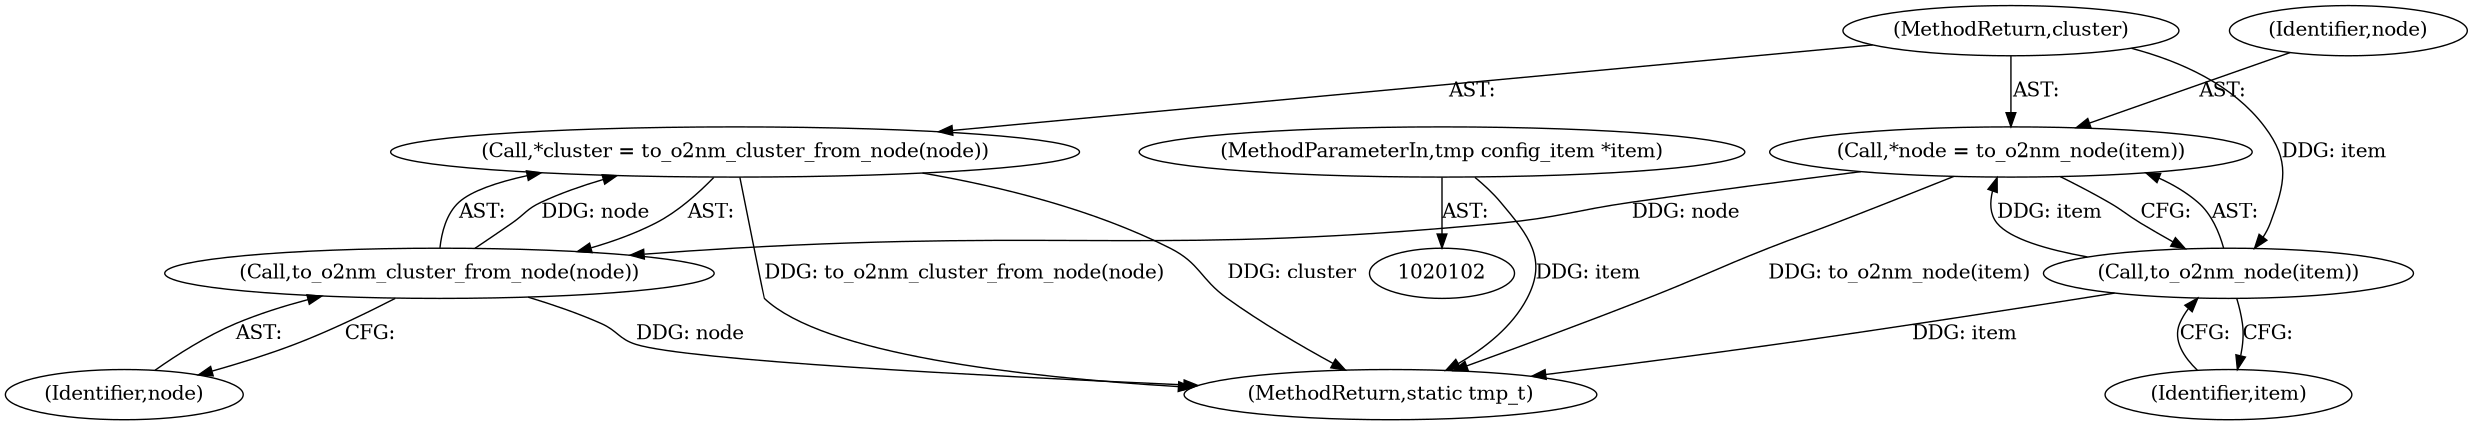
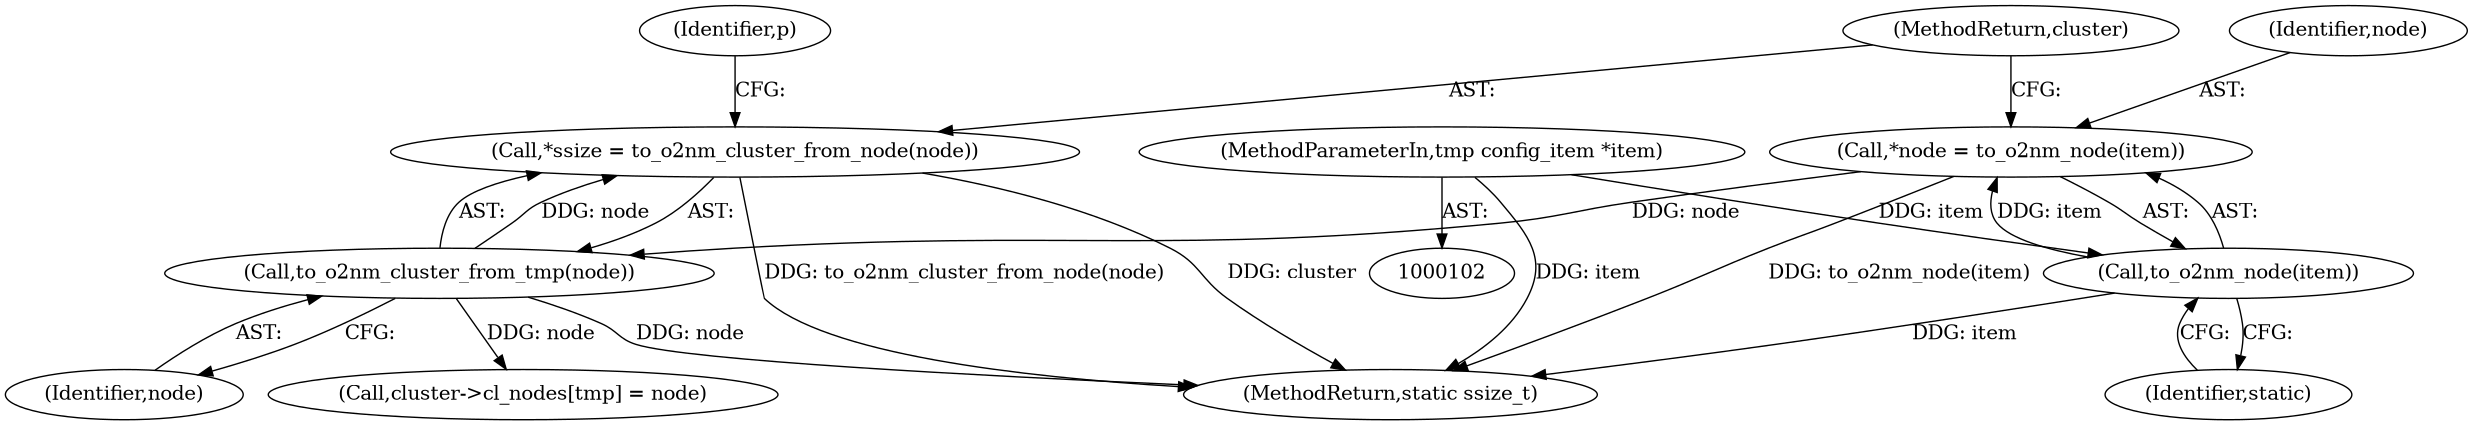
  digraph {
-   n1 [label="(Call,*cluster = to_o2nm_cluster_from_node(node))"]
-   n2 [label="(Call,to_o2nm_cluster_from_node(node))"]
-   n3 [label="(MethodReturn,static tmp_t)"]
+   n1 [label="(Call,*ssize = to_o2nm_cluster_from_node(node))"]
+   n2 [label="(Call,to_o2nm_cluster_from_tmp(node))"]
+   n3 [label="(MethodReturn,static ssize_t)"]
    n4 [label="(Identifier,node)"]
+   n5 [label="(Call,cluster->cl_nodes[tmp] = node)"]
    n6 [label="(Call,*node = to_o2nm_node(item))"]
    n7 [label="(Call,to_o2nm_node(item))"]
-   n8 [label="(Identifier,item)"]
+   n8 [label="(Identifier,static)"]
    n9 [label="(MethodParameterIn,tmp config_item *item)"]
-   1000102 [label=1020102]
+   1000102
    n11 [label="(Identifier,node)"]
+   n12 [label="(Identifier,p)"]
    n13 [label="(MethodReturn,cluster)"]
    n1 -> n2 [label="AST: "]
    n1 -> n3 [label="DDG: cluster"]
    n1 -> n3 [label="DDG: to_o2nm_cluster_from_node(node)"]
    n2 -> n1 [label="AST: "]
    n2 -> n1 [label="DDG: node"]
    n2 -> n3 [label="DDG: node"]
    n2 -> n4 [label="CFG: "]
+   n2 -> n5 [label="DDG: node"]
    n4 -> n2 [label="AST: "]
    n6 -> n2 [label="DDG: node"]
    n6 -> n3 [label="DDG: to_o2nm_node(item)"]
-   n6 -> n7 [label="CFG: "]
+   n6 -> n7 [label="AST: "]
    n7 -> n3 [label="DDG: item"]
    n7 -> n6 [label="AST: "]
    n7 -> n6 [label="DDG: item"]
    n7 -> n8 [label="CFG: "]
    n8 -> n7 [label="CFG: "]
    n9 -> n3 [label="DDG: item"]
-   n13 -> n7 [label="DDG: item"]
+   n9 -> n7 [label="DDG: item"]
    n9 -> 1000102 [label="AST: "]
    n11 -> n6 [label="AST: "]
+   n12 -> n1 [label="CFG: "]
    n13 -> n1 [label="AST: "]
-   n13 -> n6 [label="AST: "]
+   n13 -> n6 [label="CFG: "]
  }
